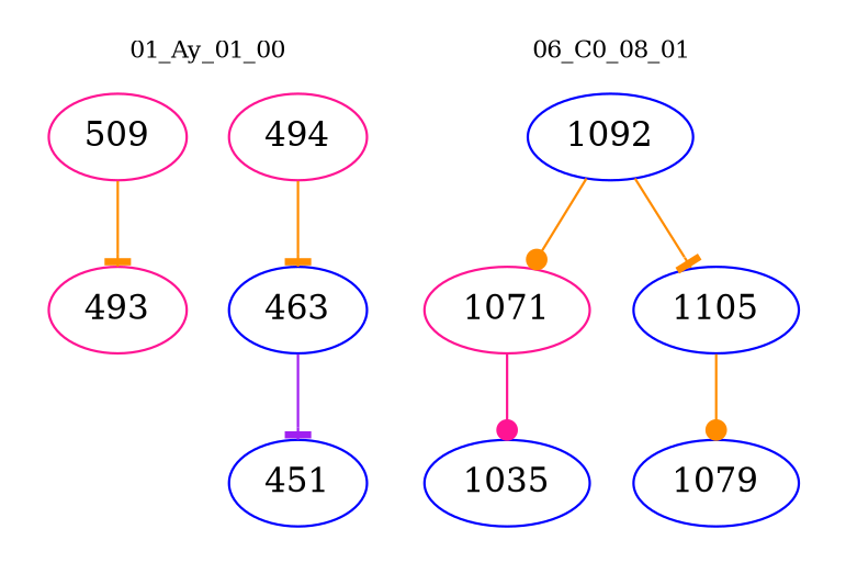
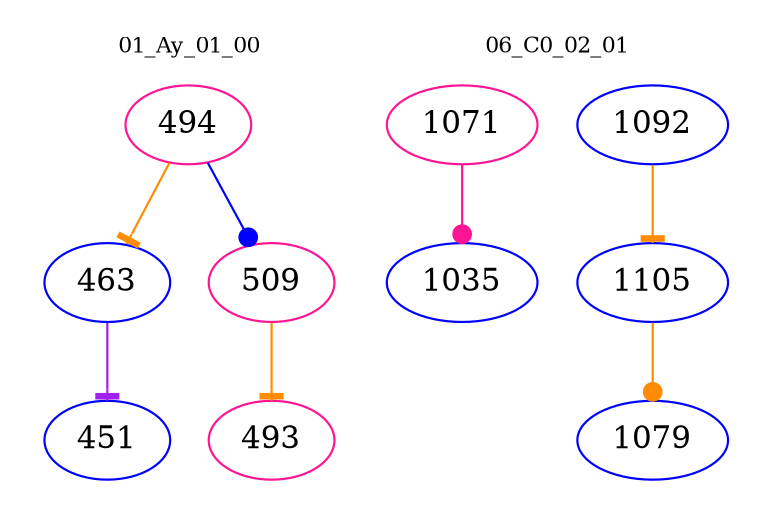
  digraph {
    node [color=blue]
    edge [arrowhead=tee color=darkorange]
    n1 [color=deeppink label=494]
    n2 [label=463]
    n3 [color=deeppink label=509]
    n4 [label=451]
    n5 [color=deeppink label=493]
    n6 [label=1092]
    n7 [color=deeppink label=1071]
    n8 [label=1105]
    n9 [label=1035]
    n10 [label=1079]
    subgraph cluster_1 {
      color=white
      fontsize=10
      label="01_Ay_01_00"
      n1
      n2
      n3
      n4
      n5
    }
    subgraph cluster_2 {
      color=white
      fontsize=10
-     label="06_C0_08_01"
+     label="06_C0_02_01"
      n6
      n7
      n8
      n9
      n10
    }
    n1 -> n2
+   n1 -> n3 [arrowhead=dot color=blue]
    n2 -> n4 [color=purple]
    n3 -> n5
-   n6 -> n7 [arrowhead=dot]
    n6 -> n8
    n7 -> n9 [arrowhead=dot color=deeppink]
    n8 -> n10 [arrowhead=dot]
  }
